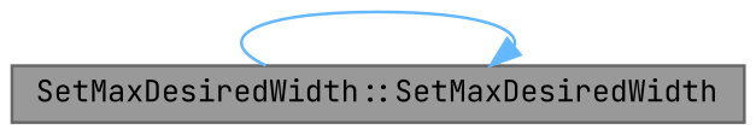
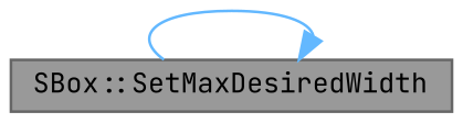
  digraph {
    rankdir=LR
    fontname="JetBrains Mono"
-   n1 [color=gray40 fillcolor=grey60 fontcolor=black fontname="JetBrains Mono" fontsize=10 height=0.2 label="SetMaxDesiredWidth::SetMaxDesiredWidth" shape=box style=filled width=0.4]
+   n1 [color=gray40 fillcolor=grey60 fontcolor=black fontname="JetBrains Mono" fontsize=10 height=0.2 label="SBox::SetMaxDesiredWidth" shape=box style=filled width=0.4]
    n1 -> n1 [color=steelblue1 fontname="JetBrains Mono" fontsize=10 labelfontname=Helvetica labelfontsize=10 style=solid]
  }
